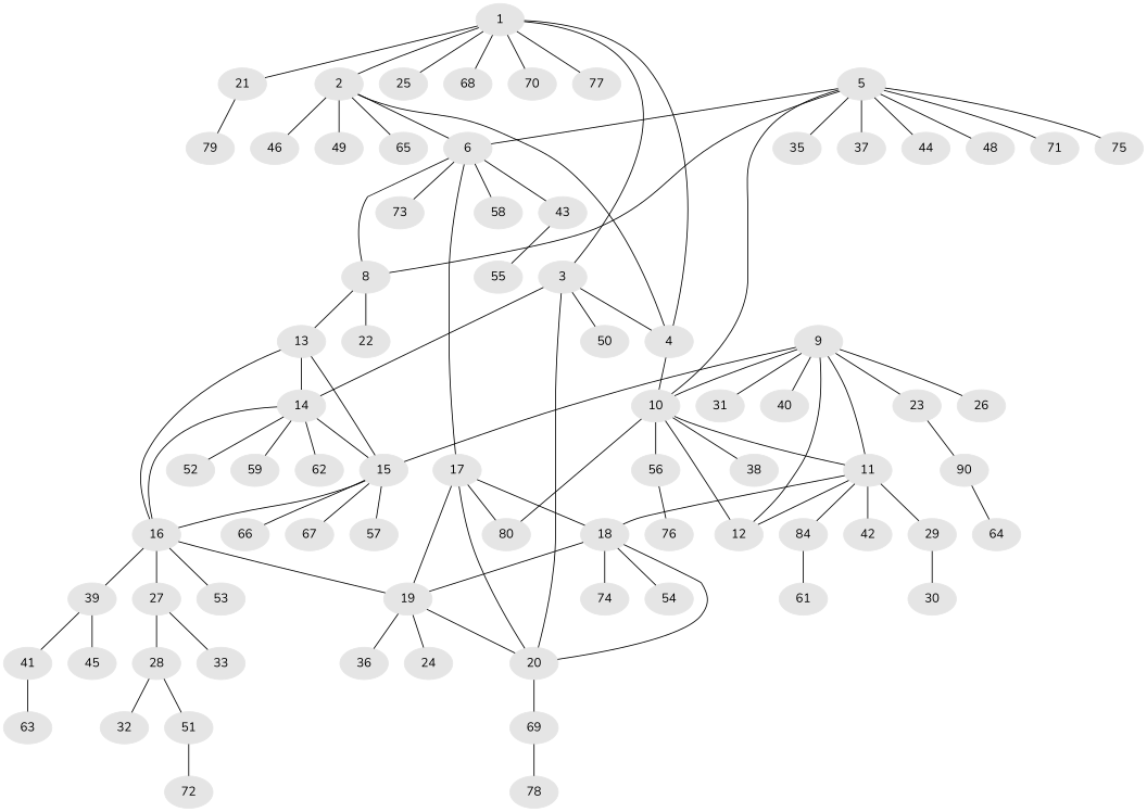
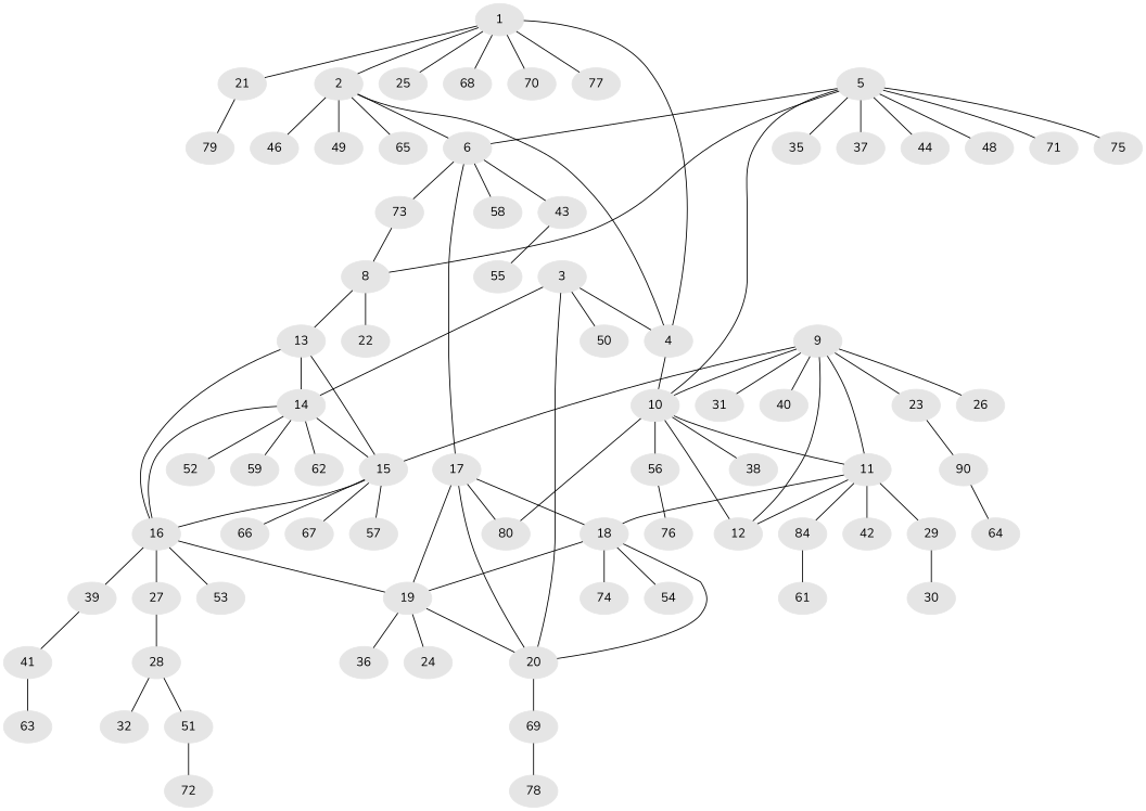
  graph {
    fontname=Nunito
    node [color=gray90 fontname=Nunito style=filled]
    edge [fontname=Nunito]
    1
    2
    3
    4
    21
    25
    68
    70
    77
    6
    46
    49
    65
    14
    20
    50
    10
    79
    8
    17
    43
    58
    73
    15
    16
    52
    59
    62
    69
    11
    12
    38
    56
    80
    5
    35
    37
    44
    48
    71
    75
    13
    22
    18
    19
    55
    9
    23
    26
    31
    40
    29
    n53 [label=84]
    42
    57
    66
    67
    n58 [label=90]
    76
    54
    74
    30
    61
    27
    39
    53
    24
    36
    28
-   33
    41
-   45
    78
    64
    32
    51
    72
    63
    1 -- 2
-   1 -- 3
    1 -- 4
    1 -- 21
    1 -- 25
    1 -- 68
    1 -- 70
    1 -- 77
    2 -- 4
    2 -- 6
    2 -- 46
    2 -- 49
    2 -- 65
    3 -- 4
    3 -- 14
    3 -- 20
    3 -- 50
    4 -- 10
    21 -- 79
-   6 -- 8
+   73 -- 8
    6 -- 17
    6 -- 43
    6 -- 58
    6 -- 73
    14 -- 15
    14 -- 16
    14 -- 52
    14 -- 59
    14 -- 62
    20 -- 69
    10 -- 11
    10 -- 12
    10 -- 38
    10 -- 56
    10 -- 80
    8 -- 13
    8 -- 22
    17 -- 20
    17 -- 80
    17 -- 18
    17 -- 19
    43 -- 55
    15 -- 16
    15 -- 57
    15 -- 66
    15 -- 67
    16 -- 19
    16 -- 27
    16 -- 39
    16 -- 53
    69 -- 78
    11 -- 12
    11 -- 18
    11 -- 29
    11 -- n53
    11 -- 42
    56 -- 76
    5 -- 6
    5 -- 10
    5 -- 8
    5 -- 35
    5 -- 37
    5 -- 44
    5 -- 48
    5 -- 71
    5 -- 75
    13 -- 14
    13 -- 15
    13 -- 16
    18 -- 20
    18 -- 19
    18 -- 54
    18 -- 74
    19 -- 20
    19 -- 24
    19 -- 36
    9 -- 10
    9 -- 15
    9 -- 11
    9 -- 12
    9 -- 23
    9 -- 26
    9 -- 31
    9 -- 40
    23 -- n58
    29 -- 30
    n53 -- 61
    n58 -- 64
    27 -- 28
-   27 -- 33
    39 -- 41
-   39 -- 45
    28 -- 32
    28 -- 51
    41 -- 63
    51 -- 72
  }
